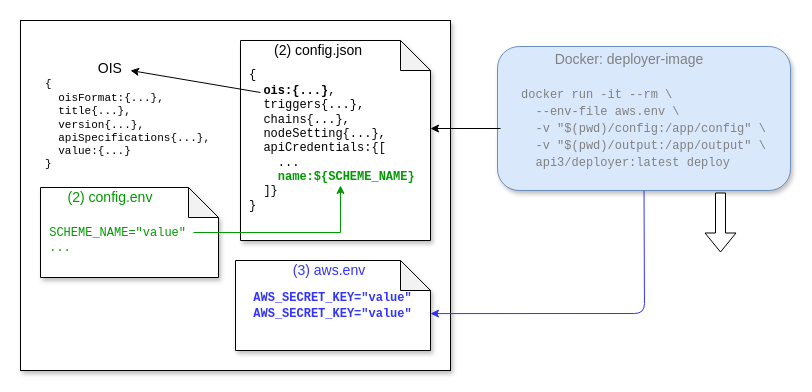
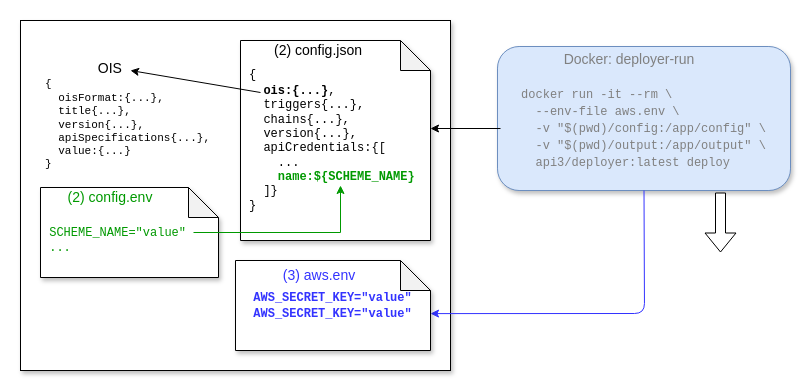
  <mxCell id="0" />
  <mxCell id="1" parent="0" />
  <mxCell id="2" value="" style="rounded=1;whiteSpace=wrap;html=1;fontSize=11;align=left;fillColor=#dae8fc;strokeColor=#6c8ebf;shadow=1;" parent="1" vertex="1"><mxGeometry x="497" y="46" width="293" height="144" as="geometry" /></mxCell>
  <mxCell id="3" value="" style="rounded=0;whiteSpace=wrap;html=1;shadow=1;" parent="1" vertex="1"><mxGeometry x="20" y="20" width="430" height="350" as="geometry" /></mxCell>
  <mxCell id="4" value="" style="shape=note;whiteSpace=wrap;html=1;backgroundOutline=1;darkOpacity=0.05;shadow=1;" parent="1" vertex="1"><mxGeometry x="240" y="40" width="190" height="200" as="geometry" /></mxCell>
  <mxCell id="5" value="&lt;font style=&quot;font-size: 14px&quot;&gt;(2) config.json&lt;/font&gt;" style="text;html=1;strokeColor=none;fillColor=none;align=center;verticalAlign=middle;whiteSpace=wrap;rounded=0;" parent="1" vertex="1"><mxGeometry x="268" y="40" width="100" height="20" as="geometry" /></mxCell>
- <mxCell id="6" value="&lt;div style=&quot;font-size: 12px&quot;&gt;&lt;span style=&quot;font-family: &amp;#34;courier new&amp;#34;&quot;&gt;&lt;font style=&quot;font-size: 12px&quot;&gt;{&lt;/font&gt;&lt;/span&gt;&lt;/div&gt;&lt;div style=&quot;font-size: 12px&quot;&gt;&lt;font style=&quot;font-size: 12px&quot;&gt;&lt;span style=&quot;font-family: &amp;#34;courier new&amp;#34;&quot;&gt;&amp;nbsp; &lt;b&gt;ois:{...&lt;/b&gt;&lt;/span&gt;&lt;span style=&quot;font-family: &amp;#34;courier new&amp;#34;&quot;&gt;&lt;b&gt;}&lt;/b&gt;,&lt;/span&gt;&lt;/font&gt;&lt;/div&gt;&lt;font&gt;&lt;font face=&quot;Courier New&quot;&gt;&lt;div style=&quot;font-size: 12px&quot;&gt;&amp;nbsp; triggers{...},&lt;/div&gt;&lt;div style=&quot;font-size: 12px&quot;&gt;&amp;nbsp; chains{...},&lt;/div&gt;&lt;div style=&quot;font-size: 12px&quot;&gt;&amp;nbsp; nodeSetting{...},&lt;/div&gt;&lt;div&gt;&lt;span style=&quot;font-size: 12px&quot;&gt;&amp;nbsp;&amp;nbsp;&lt;/span&gt;&lt;font style=&quot;font-size: 12px&quot;&gt;apiCredentials&lt;/font&gt;&lt;span style=&quot;font-size: 12px&quot;&gt;:{[&lt;/span&gt;&lt;/div&gt;&lt;div style=&quot;font-size: 12px&quot;&gt;&amp;nbsp; &amp;nbsp; ...&lt;/div&gt;&lt;div style=&quot;font-size: 12px&quot;&gt;&amp;nbsp; &amp;nbsp; &lt;font color=&quot;#009900&quot; style=&quot;font-size: 12px&quot;&gt;&lt;b&gt;name:${&lt;/b&gt;&lt;/font&gt;&lt;font color=&quot;#009900&quot; style=&quot;font-size: 12px&quot;&gt;&lt;span style=&quot;background-color: transparent&quot;&gt;&lt;b&gt;SCHEME_NAME&lt;/b&gt;&lt;/span&gt;&lt;span style=&quot;font-weight: bold&quot;&gt;}&lt;/span&gt;&lt;/font&gt;&lt;/div&gt;&lt;/font&gt;&lt;font style=&quot;font-size: 12px&quot; face=&quot;Courier New&quot;&gt;&lt;div&gt;&amp;nbsp; ]}&amp;nbsp; &amp;nbsp;&lt;/div&gt;&lt;div&gt;}&lt;/div&gt;&lt;div&gt;&lt;br&gt;&lt;/div&gt;&lt;/font&gt;&lt;/font&gt;" style="text;html=1;strokeColor=none;fillColor=none;align=left;verticalAlign=middle;whiteSpace=wrap;rounded=0;shadow=1;fontSize=11;" parent="1" vertex="1"><mxGeometry x="247" y="60" width="171" height="174.5" as="geometry" /></mxCell>
+ <mxCell id="6" value="&lt;div style=&quot;font-size: 12px&quot;&gt;&lt;span style=&quot;font-family: &amp;#34;courier new&amp;#34;&quot;&gt;&lt;font style=&quot;font-size: 12px&quot;&gt;{&lt;/font&gt;&lt;/span&gt;&lt;/div&gt;&lt;div style=&quot;font-size: 12px&quot;&gt;&lt;font style=&quot;font-size: 12px&quot;&gt;&lt;span style=&quot;font-family: &amp;#34;courier new&amp;#34;&quot;&gt;&amp;nbsp; &lt;b&gt;ois:{...&lt;/b&gt;&lt;/span&gt;&lt;span style=&quot;font-family: &amp;#34;courier new&amp;#34;&quot;&gt;&lt;b&gt;}&lt;/b&gt;,&lt;/span&gt;&lt;/font&gt;&lt;/div&gt;&lt;font&gt;&lt;font face=&quot;Courier New&quot;&gt;&lt;div style=&quot;font-size: 12px&quot;&gt;&amp;nbsp; triggers{...},&lt;/div&gt;&lt;div style=&quot;font-size: 12px&quot;&gt;&amp;nbsp; chains{...},&lt;/div&gt;&lt;div style=&quot;font-size: 12px&quot;&gt;&amp;nbsp; version{...},&lt;/div&gt;&lt;div&gt;&lt;span style=&quot;font-size: 12px&quot;&gt;&amp;nbsp;&amp;nbsp;&lt;/span&gt;&lt;font style=&quot;font-size: 12px&quot;&gt;apiCredentials&lt;/font&gt;&lt;span style=&quot;font-size: 12px&quot;&gt;:{[&lt;/span&gt;&lt;/div&gt;&lt;div style=&quot;font-size: 12px&quot;&gt;&amp;nbsp; &amp;nbsp; ...&lt;/div&gt;&lt;div style=&quot;font-size: 12px&quot;&gt;&amp;nbsp; &amp;nbsp; &lt;font color=&quot;#009900&quot; style=&quot;font-size: 12px&quot;&gt;&lt;b&gt;name:${&lt;/b&gt;&lt;/font&gt;&lt;font color=&quot;#009900&quot; style=&quot;font-size: 12px&quot;&gt;&lt;span style=&quot;background-color: transparent&quot;&gt;&lt;b&gt;SCHEME_NAME&lt;/b&gt;&lt;/span&gt;&lt;span style=&quot;font-weight: bold&quot;&gt;}&lt;/span&gt;&lt;/font&gt;&lt;/div&gt;&lt;/font&gt;&lt;font style=&quot;font-size: 12px&quot; face=&quot;Courier New&quot;&gt;&lt;div&gt;&amp;nbsp; ]}&amp;nbsp; &amp;nbsp;&lt;/div&gt;&lt;div&gt;}&lt;/div&gt;&lt;div&gt;&lt;br&gt;&lt;/div&gt;&lt;/font&gt;&lt;/font&gt;" style="text;html=1;strokeColor=none;fillColor=none;align=left;verticalAlign=middle;whiteSpace=wrap;rounded=0;shadow=1;fontSize=11;" parent="1" vertex="1"><mxGeometry x="247" y="60" width="171" height="174.5" as="geometry" /></mxCell>
  <mxCell id="7" value="&lt;div&gt;&lt;span&gt;&lt;font face=&quot;Courier New&quot;&gt;&lt;br&gt;&lt;/font&gt;&lt;/span&gt;&lt;/div&gt;&lt;div&gt;&lt;span&gt;&lt;font face=&quot;Courier New&quot;&gt;&amp;nbsp;SCHEME_NAME=&quot;value&quot;&lt;/font&gt;&lt;/span&gt;&lt;/div&gt;&lt;div&gt;&lt;font face=&quot;Courier New&quot;&gt;&amp;nbsp;...&lt;/font&gt;&lt;/div&gt;" style="shape=note;whiteSpace=wrap;html=1;backgroundOutline=1;darkOpacity=0.05;shadow=1;fontColor=#009900;align=left;" parent="1" vertex="1"><mxGeometry x="40" y="187" width="178" height="90" as="geometry" /></mxCell>
  <mxCell id="8" value="&lt;pre class=&quot;language-sh&quot; style=&quot;font-family: &amp;#34;consolas&amp;#34; , &amp;#34;monaco&amp;#34; , &amp;#34;andale mono&amp;#34; , &amp;#34;ubuntu mono&amp;#34; , monospace ; text-align: left ; word-break: normal ; overflow-wrap: normal ; line-height: 1.4 ; padding: 1.25rem 1.5rem 1.25rem 4.5rem ; margin-top: 0.85rem ; margin-bottom: 0.85rem ; overflow: auto ; border-radius: 6px ; position: relative ; z-index: 1 ; vertical-align: middle ; font-size: 12px&quot;&gt;&lt;div style=&quot;font-family: &amp;#34;menlo&amp;#34; , &amp;#34;monaco&amp;#34; , &amp;#34;courier new&amp;#34; , monospace ; line-height: 17px&quot;&gt;&lt;div&gt;&lt;font color=&quot;#808080&quot;&gt;docker run -it --rm \&lt;/font&gt;&lt;/div&gt;&lt;div&gt;&lt;font color=&quot;#808080&quot;&gt;  --env-file &lt;font style=&quot;font-size: 12px&quot;&gt;aws&lt;/font&gt;.env \&lt;/font&gt;&lt;/div&gt;&lt;div&gt;&lt;font color=&quot;#808080&quot;&gt;  -v &quot;$(pwd)/config:/app/config&quot; \&lt;/font&gt;&lt;/div&gt;&lt;div&gt;&lt;font color=&quot;#808080&quot;&gt;  -v &quot;$(pwd)/output:/app/output&quot; \&lt;/font&gt;&lt;/div&gt;&lt;div&gt;&lt;font color=&quot;#808080&quot;&gt;  api3/deployer:latest deploy&lt;/font&gt;&lt;/div&gt;&lt;/div&gt;&lt;/pre&gt;" style="text;html=1;strokeColor=none;fillColor=none;align=center;verticalAlign=middle;whiteSpace=wrap;rounded=0;fontSize=11;shadow=1;" parent="1" vertex="1"><mxGeometry x="500" y="68.5" width="239" height="120" as="geometry" /></mxCell>
  <mxCell id="9" value="&lt;font style=&quot;font-size: 14px&quot;&gt;(2) config.env&lt;/font&gt;" style="text;html=1;strokeColor=none;fillColor=none;align=center;verticalAlign=middle;whiteSpace=wrap;rounded=0;fontColor=#009900;" parent="1" vertex="1"><mxGeometry x="60" y="187" width="100" height="20" as="geometry" /></mxCell>
- <mxCell id="10" value="&lt;font style=&quot;font-size: 14px&quot; color=&quot;#808080&quot;&gt;Docker: deployer-image&lt;/font&gt;" style="text;html=1;strokeColor=none;fillColor=none;align=center;verticalAlign=middle;whiteSpace=wrap;rounded=0;shadow=1;fontSize=11;fontColor=#009900;" parent="1" vertex="1"><mxGeometry x="519" y="48.5" width="220" height="20" as="geometry" /></mxCell>
+ <mxCell id="10" value="&lt;font style=&quot;font-size: 14px&quot; color=&quot;#808080&quot;&gt;Docker: deployer-run&lt;/font&gt;" style="text;html=1;strokeColor=none;fillColor=none;align=center;verticalAlign=middle;whiteSpace=wrap;rounded=0;shadow=1;fontSize=11;fontColor=#009900;" parent="1" vertex="1"><mxGeometry x="519" y="48.5" width="220" height="20" as="geometry" /></mxCell>
  <mxCell id="11" value="" style="endArrow=none;html=1;fontSize=11;fontColor=#009900;entryX=0.5;entryY=1;entryDx=0;entryDy=0;strokeColor=#3333FF;startArrow=classic;startFill=1;endFill=0;exitX=1;exitY=0.59;exitDx=0;exitDy=0;exitPerimeter=0;" parent="1" source="12" target="2" edge="1"><mxGeometry width="50" height="50" relative="1" as="geometry"><mxPoint x="510" y="280" as="sourcePoint" /><mxPoint x="590" y="250" as="targetPoint" /><Array as="points"><mxPoint x="644" y="313" /></Array></mxGeometry></mxCell>
  <mxCell id="12" value="&lt;div&gt;&lt;div style=&quot;text-align: left&quot;&gt;&lt;font color=&quot;#3333ff&quot;&gt;&lt;b style=&quot;font-family: &amp;#34;courier new&amp;#34;&quot;&gt;AWS_SECRET_KEY=&quot;value&quot;&lt;/b&gt;&lt;br&gt;&lt;/font&gt;&lt;/div&gt;&lt;/div&gt;&lt;div style=&quot;text-align: left&quot;&gt;&lt;b style=&quot;font-family: &amp;#34;courier new&amp;#34;&quot;&gt;&lt;font color=&quot;#3333ff&quot;&gt;AWS_SECRET_KEY=&quot;value&quot;&lt;/font&gt;&lt;/b&gt;&lt;br&gt;&lt;/div&gt;" style="shape=note;whiteSpace=wrap;html=1;backgroundOutline=1;darkOpacity=0.05;shadow=1;" parent="1" vertex="1"><mxGeometry x="235" y="260" width="195" height="90" as="geometry" /></mxCell>
- <mxCell id="13" value="&lt;font style=&quot;font-size: 14px&quot; color=&quot;#3333ff&quot;&gt;(3) aws.env&lt;/font&gt;" style="text;html=1;strokeColor=none;fillColor=none;align=center;verticalAlign=middle;whiteSpace=wrap;rounded=0;" parent="1" vertex="1"><mxGeometry x="279" y="260" width="100" height="20" as="geometry" /></mxCell>
+ <mxCell id="13" value="&lt;font style=&quot;font-size: 14px&quot; color=&quot;#3333ff&quot;&gt;(3) aws.env&lt;/font&gt;" style="text;html=1;strokeColor=none;fillColor=none;align=center;verticalAlign=middle;whiteSpace=wrap;rounded=0;" parent="1" vertex="1"><mxGeometry x="269" y="265" width="100" height="20" as="geometry" /></mxCell>
  <mxCell id="14" value="&lt;div style=&quot;text-align: left ; font-size: 14px&quot;&gt;&lt;span style=&quot;font-size: 11px ; font-family: &amp;#34;courier new&amp;#34;&quot;&gt;&amp;nbsp; &amp;nbsp; &amp;nbsp; &amp;nbsp; &lt;/span&gt;&lt;span&gt;OIS&lt;/span&gt;&lt;/div&gt;&lt;div style=&quot;font-size: 11px ; text-align: left&quot;&gt;&lt;span style=&quot;font-family: &amp;#34;courier new&amp;#34;&quot;&gt;{&lt;/span&gt;&lt;/div&gt;&lt;div style=&quot;font-size: 11px ; text-align: left&quot;&gt;&lt;span style=&quot;font-family: &amp;#34;courier new&amp;#34;&quot;&gt;&amp;nbsp; oisFormat:{...},&lt;/span&gt;&lt;/div&gt;&lt;font face=&quot;Courier New&quot; style=&quot;font-size: 11px ; text-align: left&quot;&gt;&lt;div&gt;&amp;nbsp; title{...},&lt;/div&gt;&lt;div&gt;&amp;nbsp; version{...},&lt;/div&gt;&lt;div&gt;&amp;nbsp; apiSpecifications{...},&lt;/div&gt;&lt;div&gt;&amp;nbsp; value:{...}&lt;/div&gt;&lt;div&gt;}&lt;/div&gt;&lt;/font&gt;" style="text;html=1;strokeColor=none;fillColor=none;align=center;verticalAlign=middle;whiteSpace=wrap;rounded=0;shadow=1;sketch=0;" parent="1" vertex="1"><mxGeometry x="40" y="60" width="175" height="110" as="geometry" /></mxCell>
  <mxCell id="15" value="" style="endArrow=classic;html=1;fontSize=11;fontColor=#009900;strokeColor=#000000;" parent="1" edge="1"><mxGeometry width="50" height="50" relative="1" as="geometry"><mxPoint x="260" y="92" as="sourcePoint" /><mxPoint x="130" y="70" as="targetPoint" /></mxGeometry></mxCell>
  <mxCell id="16" value="" style="endArrow=classic;html=1;rounded=0;edgeStyle=orthogonalEdgeStyle;strokeColor=#009900;" parent="1" edge="1"><mxGeometry width="50" height="50" relative="1" as="geometry"><mxPoint x="193" y="232" as="sourcePoint" /><mxPoint x="340" y="185" as="targetPoint" /><Array as="points"><mxPoint x="340" y="232" /><mxPoint x="340" y="185" /></Array></mxGeometry></mxCell>
  <mxCell id="17" value="" style="endArrow=classic;html=1;rounded=0;fontColor=#000000;strokeColor=#000000;strokeWidth=1;fillColor=#FFFFFF;gradientColor=#ffffff;gradientDirection=west;edgeStyle=orthogonalEdgeStyle;" parent="1" edge="1"><mxGeometry width="50" height="50" relative="1" as="geometry"><mxPoint x="500" y="128" as="sourcePoint" /><mxPoint x="430" y="128" as="targetPoint" /></mxGeometry></mxCell>
  <mxCell id="18" value="" style="shape=image;verticalLabelPosition=bottom;labelBackgroundColor=#ffffff;verticalAlign=top;aspect=fixed;imageAspect=0;image=https://miro.medium.com/max/400/1*vfjYLDoXNs9OAdS_bk23RQ.png;" parent="1" vertex="1"><mxGeometry x="670" y="238" width="100" height="75" as="geometry" /></mxCell>
  <mxCell id="19" value="" style="shape=flexArrow;endArrow=classic;html=1;rounded=0;fontColor=#000000;strokeColor=#000000;strokeWidth=1;fillColor=#FFFFFF;gradientColor=#ffffff;gradientDirection=west;edgeStyle=orthogonalEdgeStyle;" parent="1" edge="1"><mxGeometry width="50" height="50" relative="1" as="geometry"><mxPoint x="720" y="192" as="sourcePoint" /><mxPoint x="720" y="252" as="targetPoint" /></mxGeometry></mxCell>
